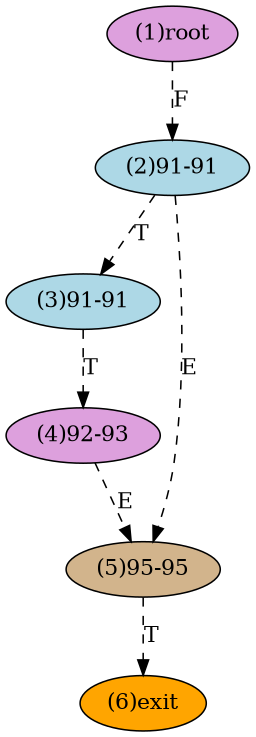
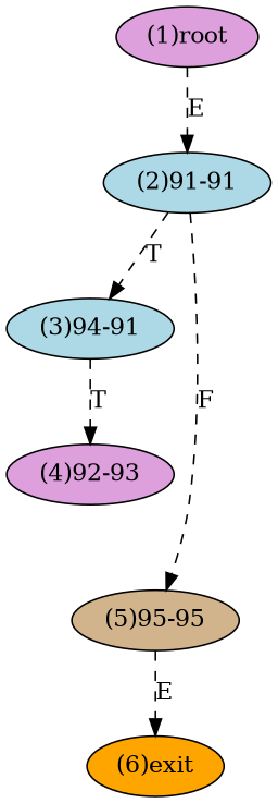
  digraph {
    node [fillcolor=plum style=filled]
    edge [style=dashed]
    n1 [label="(1)root"]
    n2 [fillcolor=lightblue label="(2)91-91"]
-   n3 [fillcolor=lightblue label="(3)91-91"]
+   n3 [fillcolor=lightblue label="(3)94-91"]
    n4 [fillcolor=tan label="(5)95-95"]
    n5 [label="(4)92-93"]
    n6 [fillcolor=orange label="(6)exit"]
-   n1 -> n2 [label=F]
+   n1 -> n2 [label=E]
    n2 -> n3 [label=T]
-   n2 -> n4 [label=E]
+   n2 -> n4 [label=F]
    n3 -> n5 [label=T]
-   n4 -> n6 [label=T]
-   n5 -> n4 [label=E]
+   n4 -> n6 [label=E]
  }
